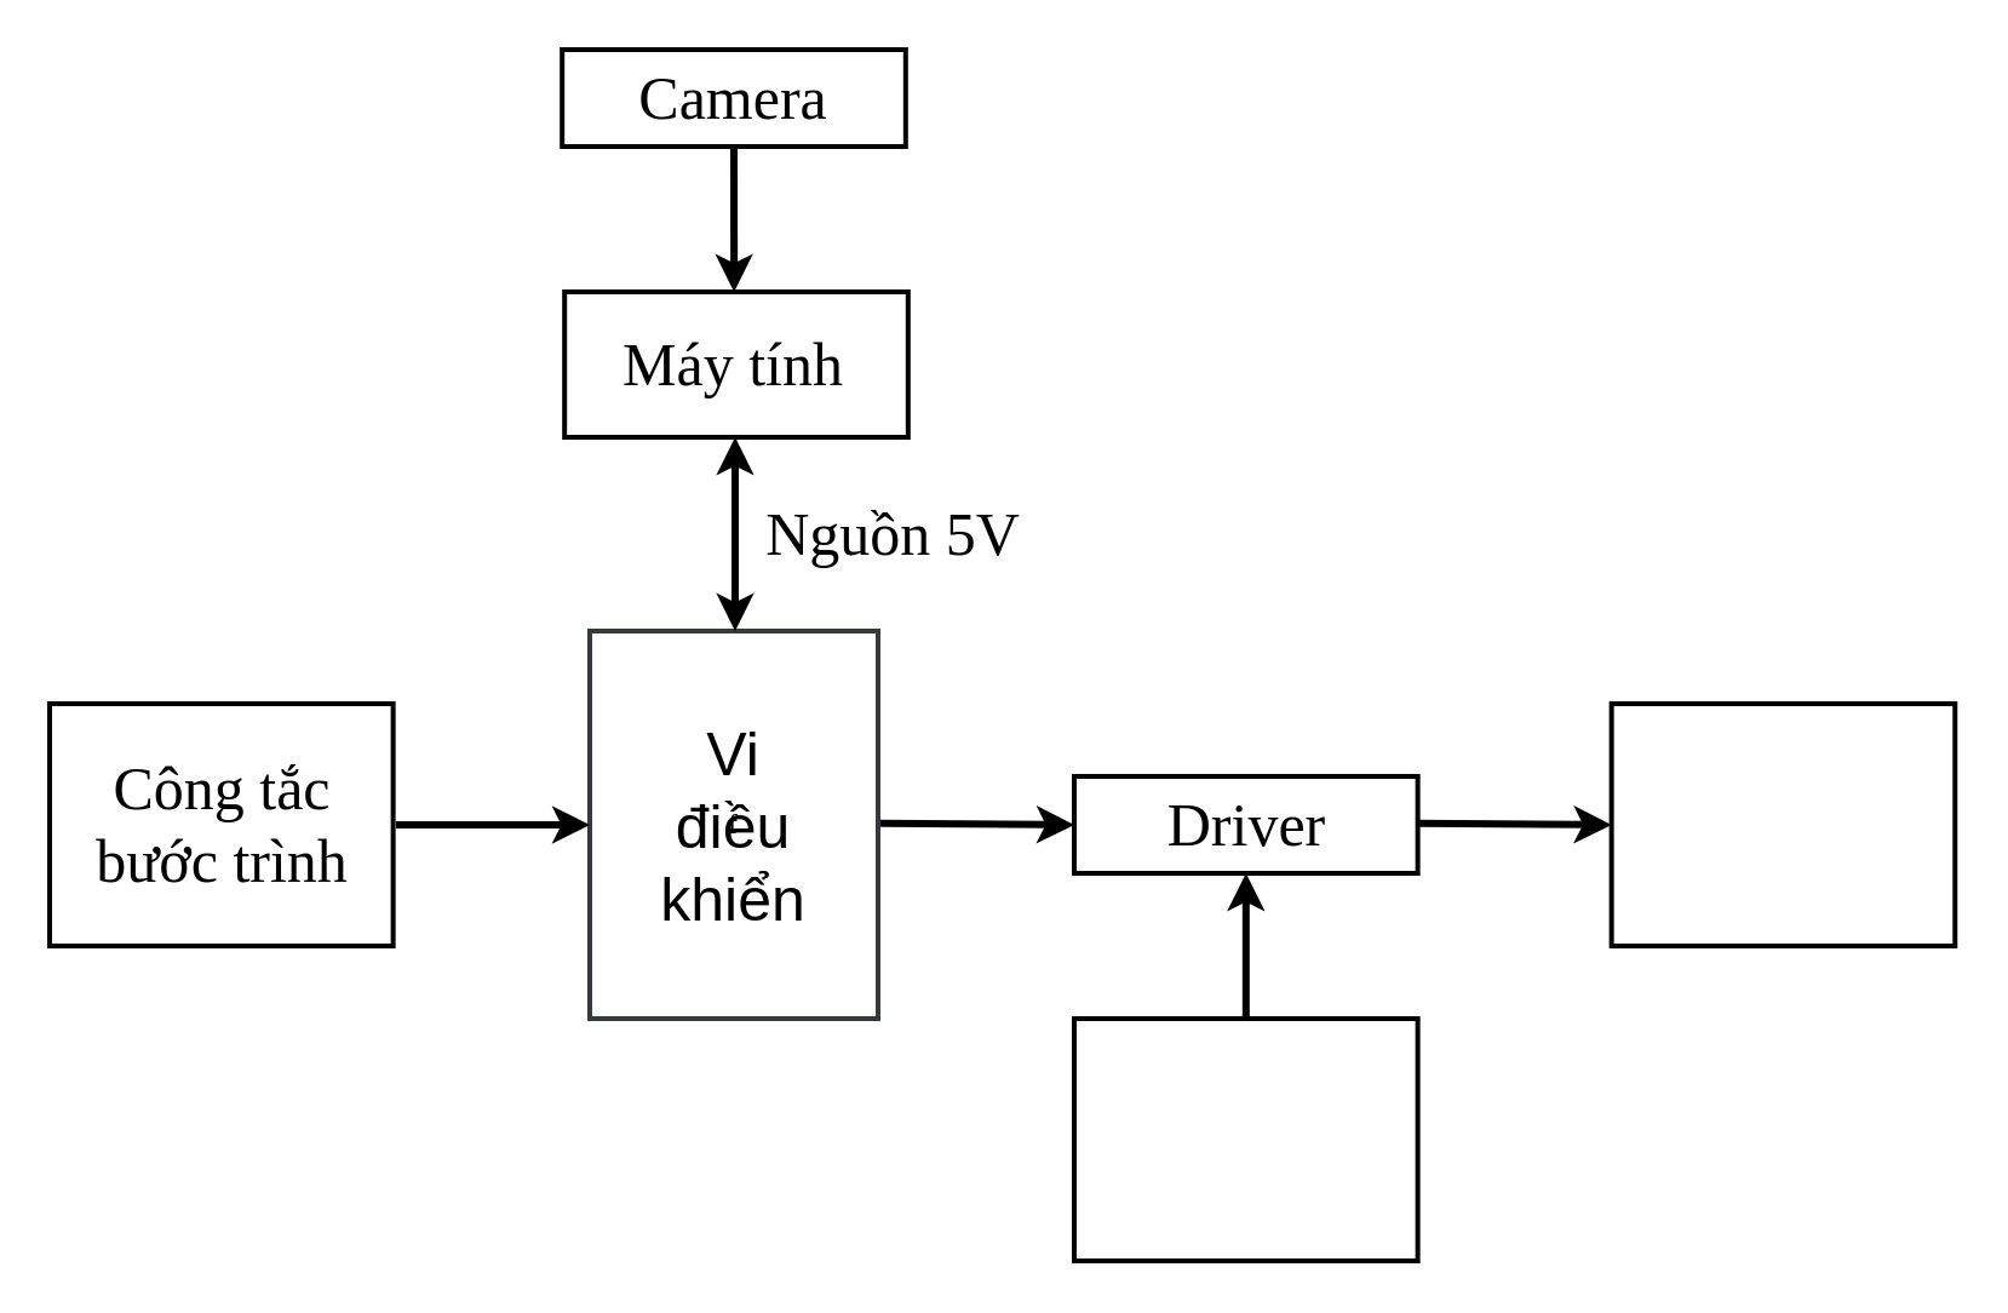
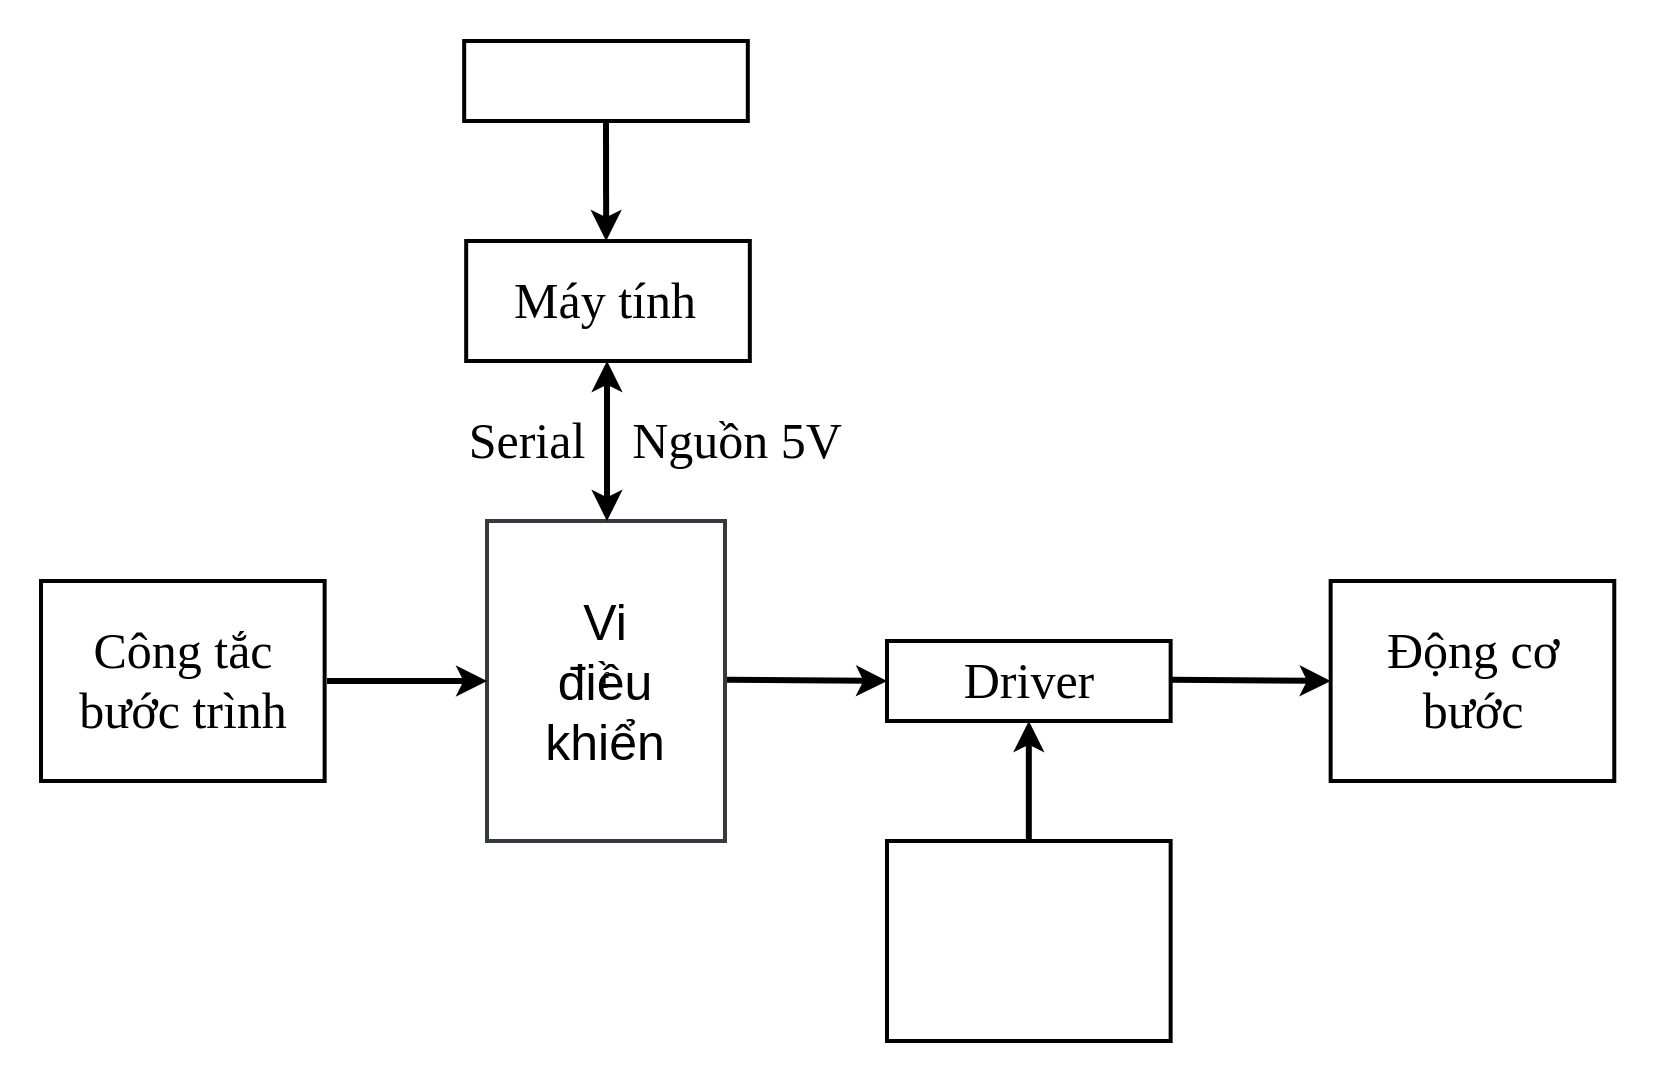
  <mxCell id="0" />
  <mxCell id="1" parent="0" />
  <mxCell id="2" value="" style="group;movable=1;resizable=1;rotatable=1;deletable=1;editable=1;locked=0;connectable=1;" vertex="1" connectable="0" parent="1"><mxGeometry x="243" y="260" width="119" height="160" as="geometry" /></mxCell>
  <mxCell id="3" value="f" style="rounded=0;whiteSpace=wrap;html=1;strokeColor=#36393d;fillColor=#FFFFFF;strokeWidth=2;fontFamily=Times New Roman;movable=1;resizable=1;rotatable=1;deletable=1;editable=1;locked=0;connectable=1;" vertex="1" parent="2"><mxGeometry width="119" height="160.0" as="geometry" /></mxCell>
  <mxCell id="4" value="Vi &lt;br&gt;điều &lt;br&gt;khiển" style="text;html=1;align=center;verticalAlign=middle;resizable=1;points=[];autosize=1;strokeColor=none;fillColor=none;fontColor=#000000;fontSize=25;movable=1;rotatable=1;deletable=1;editable=1;locked=0;connectable=1;" vertex="1" parent="2"><mxGeometry x="19.833" y="58.949" width="79.333" height="42.105" as="geometry" /></mxCell>
  <mxCell id="5" value="" style="rounded=0;whiteSpace=wrap;html=1;fillColor=#ffffff;strokeColor=#000000;strokeWidth=2;container=0;" vertex="1" parent="1"><mxGeometry x="20" y="290" width="141.82" height="100" as="geometry" /></mxCell>
  <mxCell id="6" value="&lt;font face=&quot;Times New Roman&quot;&gt;&lt;span style=&quot;font-size: 25px;&quot;&gt;Công tắc&lt;br&gt;bước trình&lt;/span&gt;&lt;/font&gt;" style="text;html=1;align=center;verticalAlign=middle;resizable=0;points=[];autosize=1;strokeColor=none;fillColor=none;fontColor=#000000;container=0;" vertex="1" parent="1"><mxGeometry x="25.906" y="305.002" width="130" height="70" as="geometry" /></mxCell>
  <mxCell id="7" value="" style="endArrow=classic;html=1;rounded=0;fontColor=#000000;strokeColor=#000000;strokeWidth=3;" edge="1" parent="1"><mxGeometry width="50" height="50" relative="1" as="geometry"><mxPoint x="163" y="340" as="sourcePoint" /><mxPoint x="243" y="340" as="targetPoint" /></mxGeometry></mxCell>
  <mxCell id="8" value="" style="rounded=0;whiteSpace=wrap;html=1;fillColor=#ffffff;strokeColor=#000000;strokeWidth=2;container=0;" vertex="1" parent="1"><mxGeometry x="443" y="320" width="141.82" height="40" as="geometry" /></mxCell>
  <mxCell id="9" value="&lt;font face=&quot;Times New Roman&quot;&gt;&lt;span style=&quot;font-size: 25px;&quot;&gt;Driver&lt;/span&gt;&lt;/font&gt;" style="text;html=1;align=center;verticalAlign=middle;resizable=0;points=[];autosize=1;strokeColor=none;fillColor=none;fontColor=#000000;container=0;" vertex="1" parent="1"><mxGeometry x="468.906" y="320.002" width="90" height="40" as="geometry" /></mxCell>
  <mxCell id="10" value="" style="endArrow=classic;html=1;rounded=0;exitX=1;exitY=0.5;exitDx=0;exitDy=0;fontColor=#000000;strokeColor=#000000;strokeWidth=3;entryX=0;entryY=0.5;entryDx=0;entryDy=0;" edge="1" parent="1" target="8"><mxGeometry width="50" height="50" relative="1" as="geometry"><mxPoint x="363" y="339.41" as="sourcePoint" /><mxPoint x="431.18" y="339.41" as="targetPoint" /></mxGeometry></mxCell>
  <mxCell id="11" value="" style="rounded=0;whiteSpace=wrap;html=1;fillColor=#ffffff;strokeColor=#000000;strokeWidth=2;container=0;" vertex="1" parent="1"><mxGeometry x="664.82" y="290" width="141.82" height="100" as="geometry" /></mxCell>
+ <mxCell id="12" value="&lt;font face=&quot;Times New Roman&quot;&gt;&lt;span style=&quot;font-size: 25px;&quot;&gt;Động cơ&lt;br&gt;bước&lt;/span&gt;&lt;/font&gt;" style="text;html=1;align=center;verticalAlign=middle;resizable=0;points=[];autosize=1;strokeColor=none;fillColor=none;fontColor=#000000;container=0;" vertex="1" parent="1"><mxGeometry x="680.726" y="305.002" width="110" height="70" as="geometry" /></mxCell>
  <mxCell id="13" value="" style="endArrow=classic;html=1;rounded=0;exitX=1;exitY=0.5;exitDx=0;exitDy=0;fontColor=#000000;strokeColor=#000000;strokeWidth=3;entryX=0;entryY=0.5;entryDx=0;entryDy=0;" edge="1" parent="1" target="11"><mxGeometry width="50" height="50" relative="1" as="geometry"><mxPoint x="584.82" y="339.41" as="sourcePoint" /><mxPoint x="653" y="339.41" as="targetPoint" /></mxGeometry></mxCell>
  <mxCell id="14" value="" style="rounded=0;whiteSpace=wrap;html=1;fillColor=#ffffff;strokeColor=#000000;strokeWidth=2;container=0;" vertex="1" parent="1"><mxGeometry x="443" y="420" width="141.82" height="100" as="geometry" /></mxCell>
  <mxCell id="15" value="" style="endArrow=classic;html=1;rounded=0;exitX=0.5;exitY=0;exitDx=0;exitDy=0;fontColor=#000000;strokeColor=#000000;strokeWidth=3;entryX=0.5;entryY=1;entryDx=0;entryDy=0;" edge="1" parent="1" source="14" target="8"><mxGeometry width="50" height="50" relative="1" as="geometry"><mxPoint x="373" y="349.41" as="sourcePoint" /><mxPoint x="453" y="350" as="targetPoint" /></mxGeometry></mxCell>
  <mxCell id="16" value="" style="rounded=0;whiteSpace=wrap;html=1;fillColor=#ffffff;strokeColor=#000000;strokeWidth=2;container=0;" vertex="1" parent="1"><mxGeometry x="232.59" y="120" width="141.82" height="60" as="geometry" /></mxCell>
  <mxCell id="17" value="&lt;font face=&quot;Times New Roman&quot;&gt;&lt;span style=&quot;font-size: 25px;&quot;&gt;Máy tính&lt;/span&gt;&lt;/font&gt;" style="text;html=1;align=center;verticalAlign=middle;resizable=0;points=[];autosize=1;strokeColor=none;fillColor=none;fontColor=#000000;container=0;" vertex="1" parent="1"><mxGeometry x="247.496" y="130.002" width="110" height="40" as="geometry" /></mxCell>
  <mxCell id="18" value="" style="endArrow=classic;startArrow=classic;html=1;rounded=0;strokeColor=#000000;strokeWidth=3;" edge="1" parent="1"><mxGeometry width="50" height="50" relative="1" as="geometry"><mxPoint x="303" y="260" as="sourcePoint" /><mxPoint x="303" y="180" as="targetPoint" /></mxGeometry></mxCell>
+ <mxCell id="19" value="&lt;font face=&quot;Times New Roman&quot;&gt;&lt;span style=&quot;font-size: 25px;&quot;&gt;Serial&lt;/span&gt;&lt;/font&gt;" style="text;html=1;align=center;verticalAlign=middle;resizable=0;points=[];autosize=1;strokeColor=none;fillColor=none;fontColor=#000000;container=0;" vertex="1" parent="1"><mxGeometry x="222.996" y="200.002" width="80" height="40" as="geometry" /></mxCell>
  <mxCell id="20" value="&lt;font face=&quot;Times New Roman&quot;&gt;&lt;span style=&quot;font-size: 25px;&quot;&gt;Nguồn 5V&lt;/span&gt;&lt;/font&gt;" style="text;html=1;align=center;verticalAlign=middle;resizable=0;points=[];autosize=1;strokeColor=none;fillColor=none;fontColor=#000000;container=0;" vertex="1" parent="1"><mxGeometry x="302.996" y="200.002" width="130" height="40" as="geometry" /></mxCell>
  <mxCell id="21" value="" style="rounded=0;whiteSpace=wrap;html=1;fillColor=#ffffff;strokeColor=#000000;strokeWidth=2;container=0;" vertex="1" parent="1"><mxGeometry x="231.59" y="20" width="141.82" height="40" as="geometry" /></mxCell>
- <mxCell id="22" value="&lt;font face=&quot;Times New Roman&quot;&gt;&lt;span style=&quot;font-size: 25px;&quot;&gt;Camera&lt;/span&gt;&lt;/font&gt;" style="text;html=1;align=center;verticalAlign=middle;resizable=0;points=[];autosize=1;strokeColor=none;fillColor=none;fontColor=#000000;container=0;" vertex="1" parent="1"><mxGeometry x="252.496" y="20.002" width="100" height="40" as="geometry" /></mxCell>
  <mxCell id="23" value="" style="endArrow=classic;html=1;rounded=0;exitX=0.5;exitY=1;exitDx=0;exitDy=0;fontColor=#000000;strokeColor=#000000;strokeWidth=3;entryX=0.5;entryY=1;entryDx=0;entryDy=0;" edge="1" parent="1" source="21"><mxGeometry width="50" height="50" relative="1" as="geometry"><mxPoint x="241.59" y="50" as="sourcePoint" /><mxPoint x="302.59" y="120" as="targetPoint" /></mxGeometry></mxCell>
